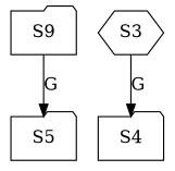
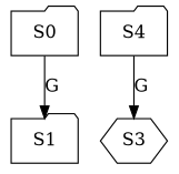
  strict digraph {
    node [shape=folder]
-   S0 [label=S9]
-   S1 [label=S5]
+   S0
+   S1
    S3 [shape=hexagon]
    S4
    S0 -> S1 [label=G]
-   S3 -> S4 [label=G]
+   S4 -> S3 [label=G]
  }
